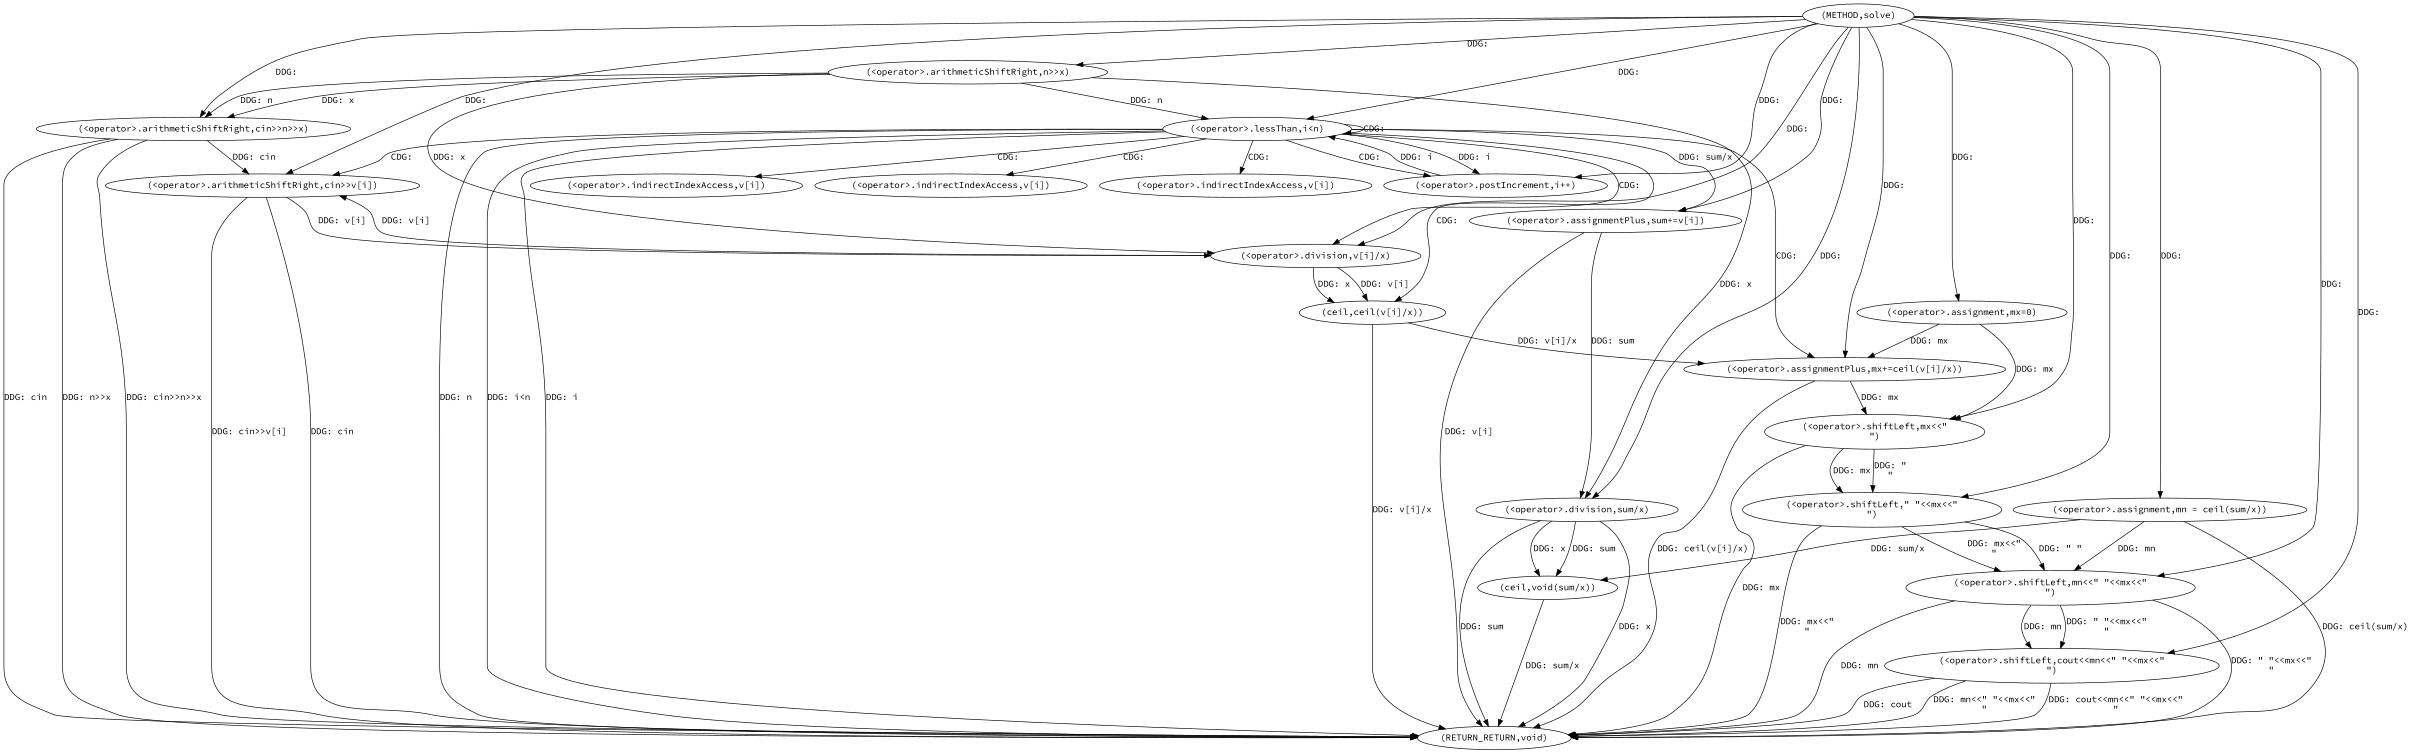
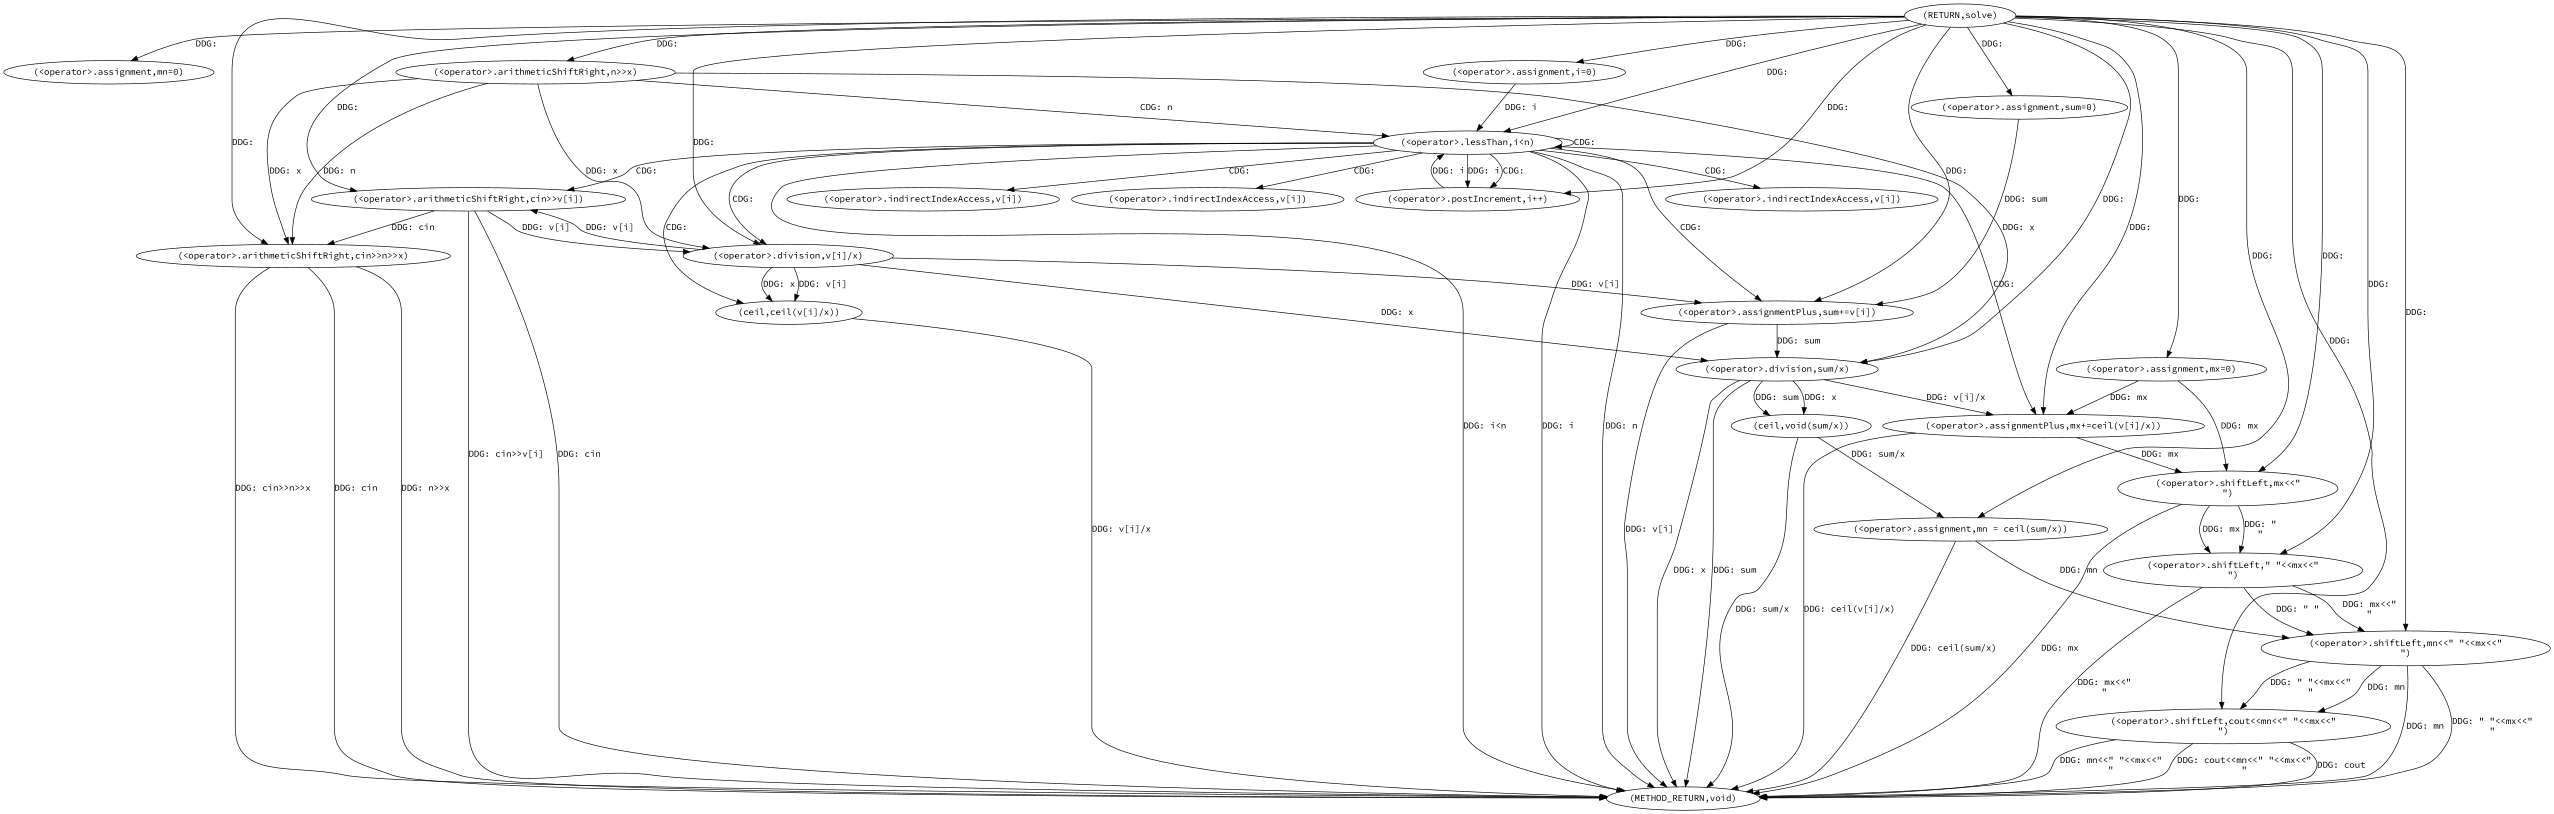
  digraph {
    fontname="Source Code Pro"
    node [fontname="Source Code Pro"]
    edge [fontname="Source Code Pro"]
-   n1 [label="(METHOD,solve)"]
+   n1 [label="(RETURN,solve)"]
+   n2 [label="(<operator>.assignment,mn=0)"]
    n3 [label="(<operator>.assignment,mx=0)"]
+   n4 [label="(<operator>.assignment,sum=0)"]
    n5 [label="(<operator>.arithmeticShiftRight,cin>>n>>x)"]
    n6 [label="(<operator>.assignment,mn = ceil(sum/x))"]
    n7 [label="(<operator>.shiftLeft,cout<<mn<<\" \"<<mx<<\"\n\")"]
+   n8 [label="(<operator>.assignment,i=0)"]
    n9 [label="(<operator>.lessThan,i<n)"]
    n10 [label="(<operator>.postIncrement,i++)"]
    n11 [label="(<operator>.arithmeticShiftRight,n>>x)"]
    n12 [label="(<operator>.arithmeticShiftRight,cin>>v[i])"]
    n13 [label="(<operator>.assignmentPlus,mx+=ceil(v[i]/x))"]
    n14 [label="(<operator>.assignmentPlus,sum+=v[i])"]
    n15 [label="(<operator>.shiftLeft,mn<<\" \"<<mx<<\"\n\")"]
    n16 [label="(<operator>.division,sum/x)"]
    n17 [label="(<operator>.shiftLeft,\" \"<<mx<<\"\n\")"]
    n18 [label="(<operator>.shiftLeft,mx<<\"\n\")"]
    n19 [label="(<operator>.division,v[i]/x)"]
-   n20 [label="(RETURN_RETURN,void)"]
+   n20 [label="(METHOD_RETURN,void)"]
    n21 [label="(ceil,ceil(v[i]/x))"]
    n22 [label="(<operator>.indirectIndexAccess,v[i])"]
    n23 [label="(<operator>.indirectIndexAccess,v[i])"]
    n24 [label="(<operator>.indirectIndexAccess,v[i])"]
    n25 [label="(ceil,void(sum/x))"]
+   n1 -> n2 [label="DDG: "]
    n1 -> n3 [label="DDG: "]
+   n1 -> n4 [label="DDG: "]
    n1 -> n5 [label="DDG: "]
    n1 -> n6 [label="DDG: "]
    n1 -> n7 [label="DDG: "]
+   n1 -> n8 [label="DDG: "]
    n1 -> n9 [label="DDG: "]
    n1 -> n10 [label="DDG: "]
    n1 -> n11 [label="DDG: "]
    n1 -> n12 [label="DDG: "]
    n1 -> n13 [label="DDG: "]
    n1 -> n14 [label="DDG: "]
    n1 -> n15 [label="DDG: "]
    n1 -> n16 [label="DDG: "]
    n1 -> n17 [label="DDG: "]
    n1 -> n18 [label="DDG: "]
    n1 -> n19 [label="DDG: "]
    n3 -> n13 [label="DDG: mx"]
    n3 -> n18 [label="DDG: mx"]
-   n5 -> n12 [label="DDG: cin"]
+   n4 -> n14 [label="DDG: sum"]
+   n12 -> n5 [label="DDG: cin"]
    n5 -> n20 [label="DDG: cin"]
    n5 -> n20 [label="DDG: n>>x"]
    n5 -> n20 [label="DDG: cin>>n>>x"]
    n6 -> n15 [label="DDG: mn"]
    n6 -> n20 [label="DDG: ceil(sum/x)"]
    n7 -> n20 [label="DDG: mn<<\" \"<<mx<<\"\n\""]
    n7 -> n20 [label="DDG: cout<<mn<<\" \"<<mx<<\"\n\""]
    n7 -> n20 [label="DDG: cout"]
+   n8 -> n9 [label="DDG: i"]
    n9 -> n9 [label="CDG: "]
    n9 -> n10 [label="DDG: i"]
    n9 -> n10 [label="CDG: "]
    n9 -> n12 [label="CDG: "]
    n9 -> n13 [label="CDG: "]
-   n9 -> n14 [label="DDG: sum/x"]
+   n9 -> n14 [label="CDG: "]
    n9 -> n19 [label="CDG: "]
    n9 -> n20 [label="DDG: i"]
    n9 -> n20 [label="DDG: n"]
    n9 -> n20 [label="DDG: i<n"]
    n9 -> n21 [label="CDG: "]
    n9 -> n22 [label="CDG: "]
    n9 -> n23 [label="CDG: "]
    n9 -> n24 [label="CDG: "]
    n10 -> n9 [label="DDG: i"]
    n11 -> n5 [label="DDG: x"]
    n11 -> n5 [label="DDG: n"]
-   n11 -> n9 [label="DDG: n"]
+   n11 -> n9 [label="CDG: n"]
    n11 -> n16 [label="DDG: x"]
    n11 -> n19 [label="DDG: x"]
    n12 -> n19 [label="DDG: v[i]"]
    n12 -> n20 [label="DDG: cin"]
    n12 -> n20 [label="DDG: cin>>v[i]"]
    n13 -> n18 [label="DDG: mx"]
    n13 -> n20 [label="DDG: ceil(v[i]/x)"]
    n14 -> n16 [label="DDG: sum"]
    n14 -> n20 [label="DDG: v[i]"]
    n15 -> n7 [label="DDG: \" \"<<mx<<\"\n\""]
    n15 -> n7 [label="DDG: mn"]
    n15 -> n20 [label="DDG: mn"]
    n15 -> n20 [label="DDG: \" \"<<mx<<\"\n\""]
    n16 -> n20 [label="DDG: sum"]
    n16 -> n20 [label="DDG: x"]
    n16 -> n25 [label="DDG: x"]
    n16 -> n25 [label="DDG: sum"]
    n17 -> n15 [label="DDG: mx<<\"\n\""]
    n17 -> n15 [label="DDG: \" \""]
    n17 -> n20 [label="DDG: mx<<\"\n\""]
    n18 -> n17 [label="DDG: \"\n\""]
    n18 -> n17 [label="DDG: mx"]
    n18 -> n20 [label="DDG: mx"]
    n19 -> n12 [label="DDG: v[i]"]
+   n19 -> n14 [label="DDG: v[i]"]
+   n19 -> n16 [label="DDG: x"]
    n19 -> n21 [label="DDG: v[i]"]
    n19 -> n21 [label="DDG: x"]
-   n21 -> n13 [label="DDG: v[i]/x"]
+   n16 -> n13 [label="DDG: v[i]/x"]
    n21 -> n20 [label="DDG: v[i]/x"]
-   n6 -> n25 [label="DDG: sum/x"]
+   n25 -> n6 [label="DDG: sum/x"]
    n25 -> n20 [label="DDG: sum/x"]
  }
